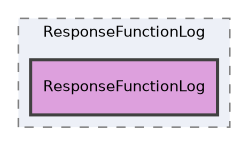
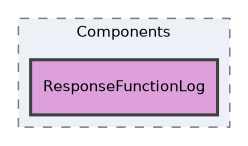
  digraph {
    compound=true
    n1 [color=grey25 fillcolor=plum fontname=Helvetica fontsize=10 label=ResponseFunctionLog shape=box style="filled,bold,"]
    subgraph cluster_1 {
      bgcolor="#edf0f7"
      fontname=Helvetica
      fontsize=10
-     label=ResponseFunctionLog
+     label=Components
      pencolor=grey50
      style="filled,dashed,"
      n1
    }
  }
